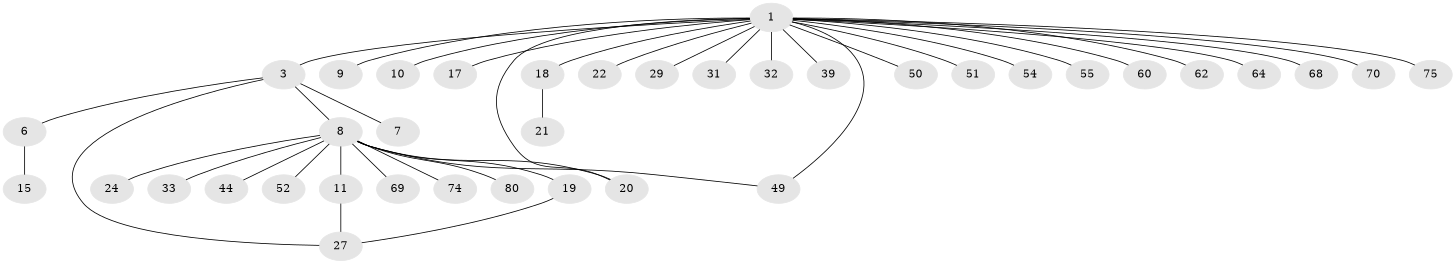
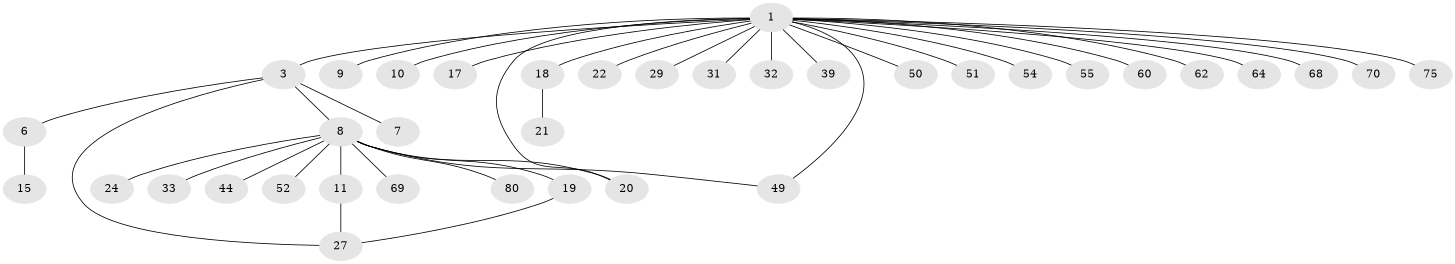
  graph {
    node [color=gray90 style=filled]
    1 [super="+2+5+26+13+23+38"]
    3 [super="+16+4+78+79+30"]
    9
    10
    17 [super="+46+41"]
    18 [super="+42"]
    20
    22
    29
    31
    32
    39
    49 [super="+61"]
    50
    51 [super="+59"]
    54 [super="+56+65"]
    55
    60
    62
    64
    68
    70 [super="+72"]
    75
    6
    7
    8
    27 [super="+28+58+57+76+48+35"]
    21
    15
    11
    19 [super="+67"]
    24 [super="+73"]
    33
    44 [super="+47"]
    52
    69
-   74
    80
    1 -- 3 [weight=3]
    1 -- 9
    1 -- 10
    1 -- 17 [weight=2]
    1 -- 18
    1 -- 20
    1 -- 22
    1 -- 29
    1 -- 31
    1 -- 32
    1 -- 39
    1 -- 49
    1 -- 50
    1 -- 51
    1 -- 54
    1 -- 55
    1 -- 60
    1 -- 62
    1 -- 64
    1 -- 68
    1 -- 70
    1 -- 75
    3 -- 6
    3 -- 7
    3 -- 8
    3 -- 27
    18 -- 21
    6 -- 15
    8 -- 20
    8 -- 49
    8 -- 11
    8 -- 19
    8 -- 24
    8 -- 33
    8 -- 44
    8 -- 52
    8 -- 69
-   8 -- 74
    8 -- 80
    11 -- 27
    19 -- 27
  }
